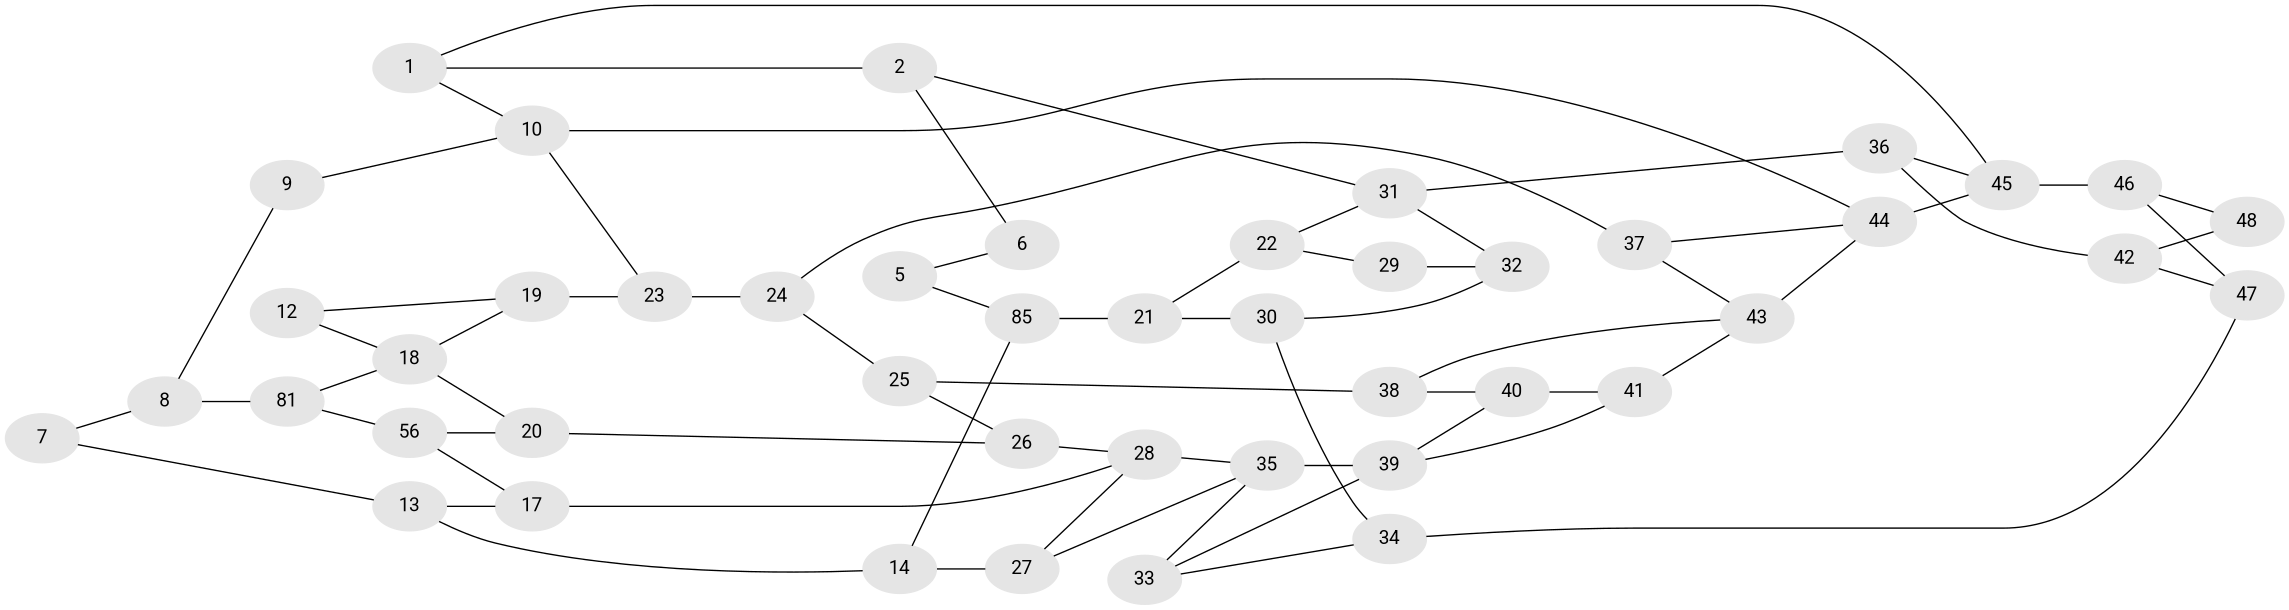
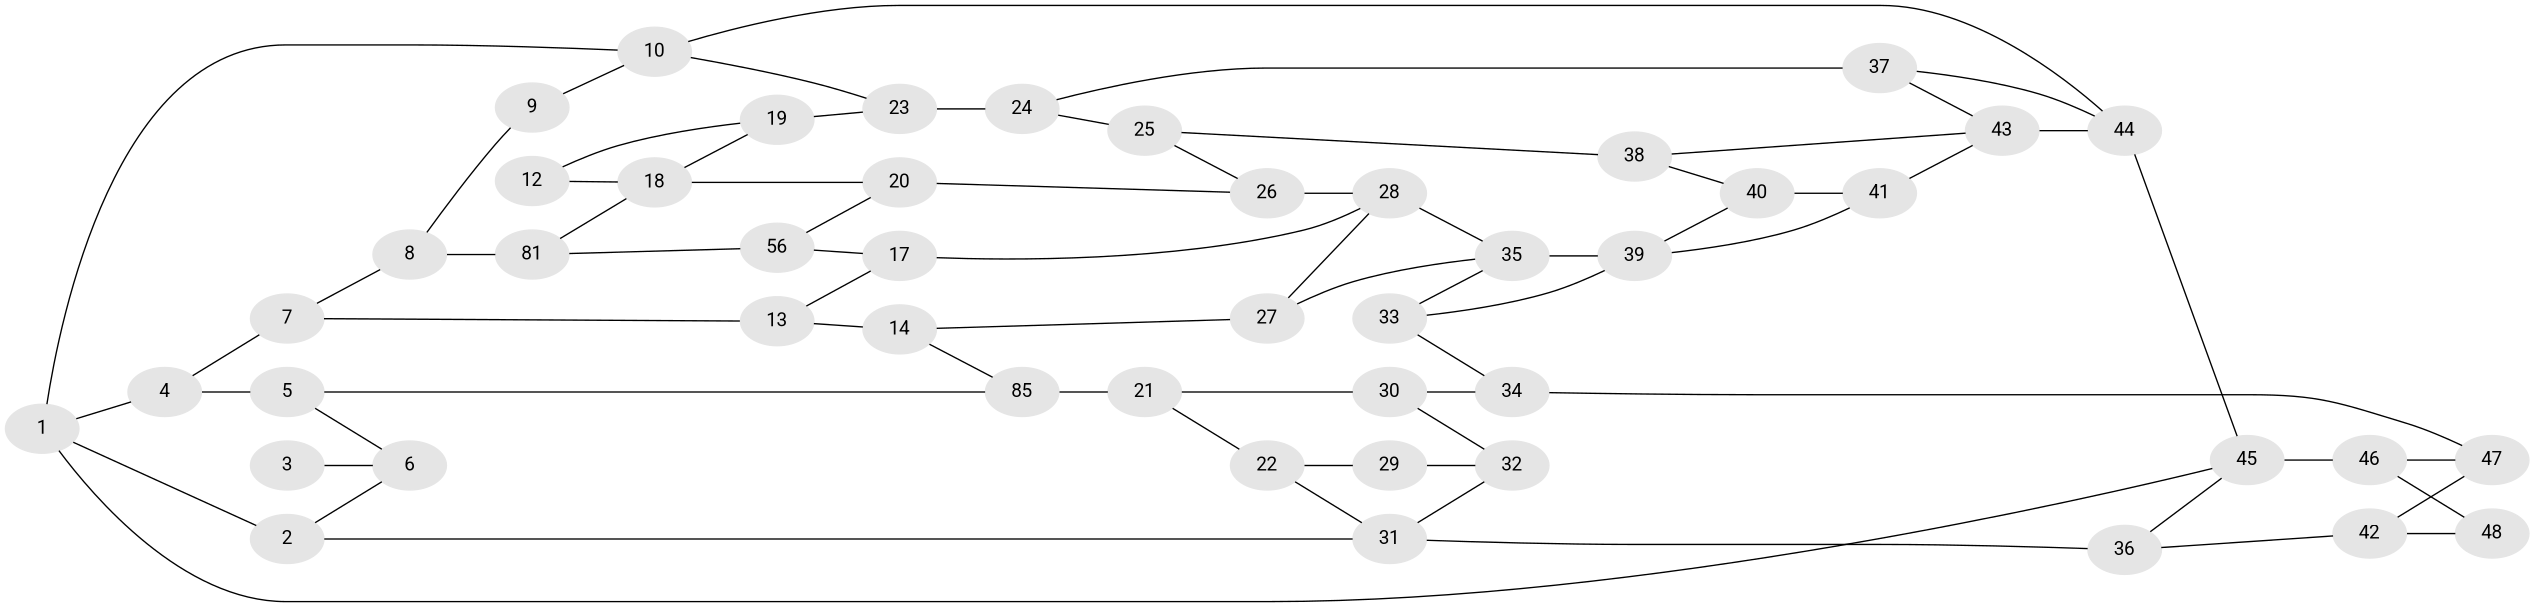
  graph {
    fontname=Roboto
    rankdir=LR
    node [color=gray90 fontname=Roboto style=filled]
    edge [fontname=Roboto weight=1.0]
    1
    2
+   4
    10
    45
    6
    31
    5
    7
    23
    44
    46
    32
    36
+   3
    n16 [label=85]
    8
    13
    21
    9
    n21 [label=81]
    14
    17
    n24 [label=56]
    18
    24
    20
    19
    12
    27
    28
    35
    22
    30
    26
    29
    34
    25
    37
    38
    43
    40
    39
    47
    42
    33
    41
    48
    1 -- 2
+   1 -- 4
    1 -- 10
    1 -- 45
    2 -- 6
    2 -- 31
+   4 -- 5
+   4 -- 7
    10 -- 23
    10 -- 44
    45 -- 46
    31 -- 32
    31 -- 36
    5 -- 6
    5 -- n16
    7 -- 8
    7 -- 13
    23 -- 24
    44 -- 45 [weight=2.0]
    46 -- 47
    46 -- 48
    36 -- 45
    36 -- 42
+   3 -- 6 [weight=2.0]
    n16 -- 21
    8 -- 9
    8 -- n21
    13 -- 14
    13 -- 17
    21 -- 22
    21 -- 30
    9 -- 10
    n21 -- n24
    n21 -- 18
    14 -- n16
    14 -- 27
    17 -- 28
    n24 -- 17
    n24 -- 20
    18 -- 20
    18 -- 19
    24 -- 25
    24 -- 37
    20 -- 26
    19 -- 23 [weight=2.0]
    12 -- 18
    12 -- 19
    27 -- 28
    27 -- 35
    28 -- 35
    35 -- 39
    22 -- 31
    22 -- 29
    30 -- 32
    30 -- 34
    26 -- 28
    29 -- 32 [weight=2.0]
    34 -- 47
    25 -- 26
    25 -- 38
    37 -- 44
    37 -- 43
    38 -- 43
    38 -- 40 [weight=2.0]
    43 -- 44
    40 -- 41
    39 -- 40
    39 -- 41
    42 -- 47
    42 -- 48 [weight=2.0]
    33 -- 35
    33 -- 34
    33 -- 39
    41 -- 43
  }
